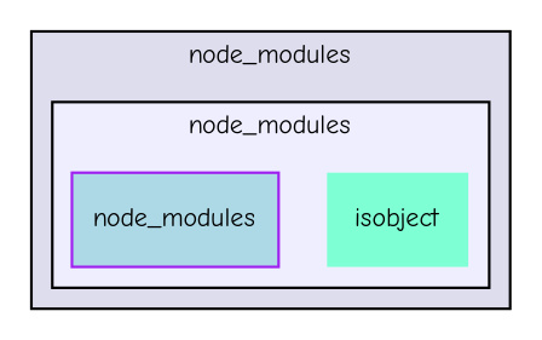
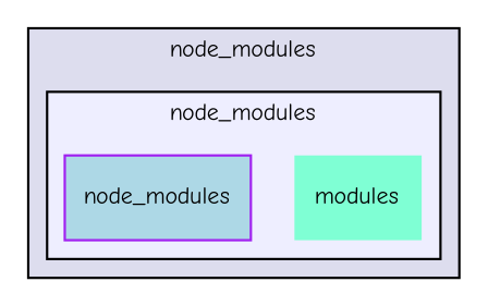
  digraph {
    compound=true
    fontname="Comic Neue"
    node [fontname="Comic Neue" fontsize=10 style=filled]
-   n1 [label=isobject shape=plaintext fillcolor=aquamarine color=darkorange]
+   n1 [label=modules shape=plaintext fillcolor=aquamarine color=darkorange]
    n2 [color=purple fillcolor=lightblue label=node_modules shape=box]
    subgraph cluster_1 {
      bgcolor="#ddddee"
      fontsize=10
      label=node_modules
      pencolor=black
      subgraph cluster_2 {
        bgcolor="#eeeeff"
        fontsize=10
        pencolor=black
        n1
        n2
      }
    }
  }
